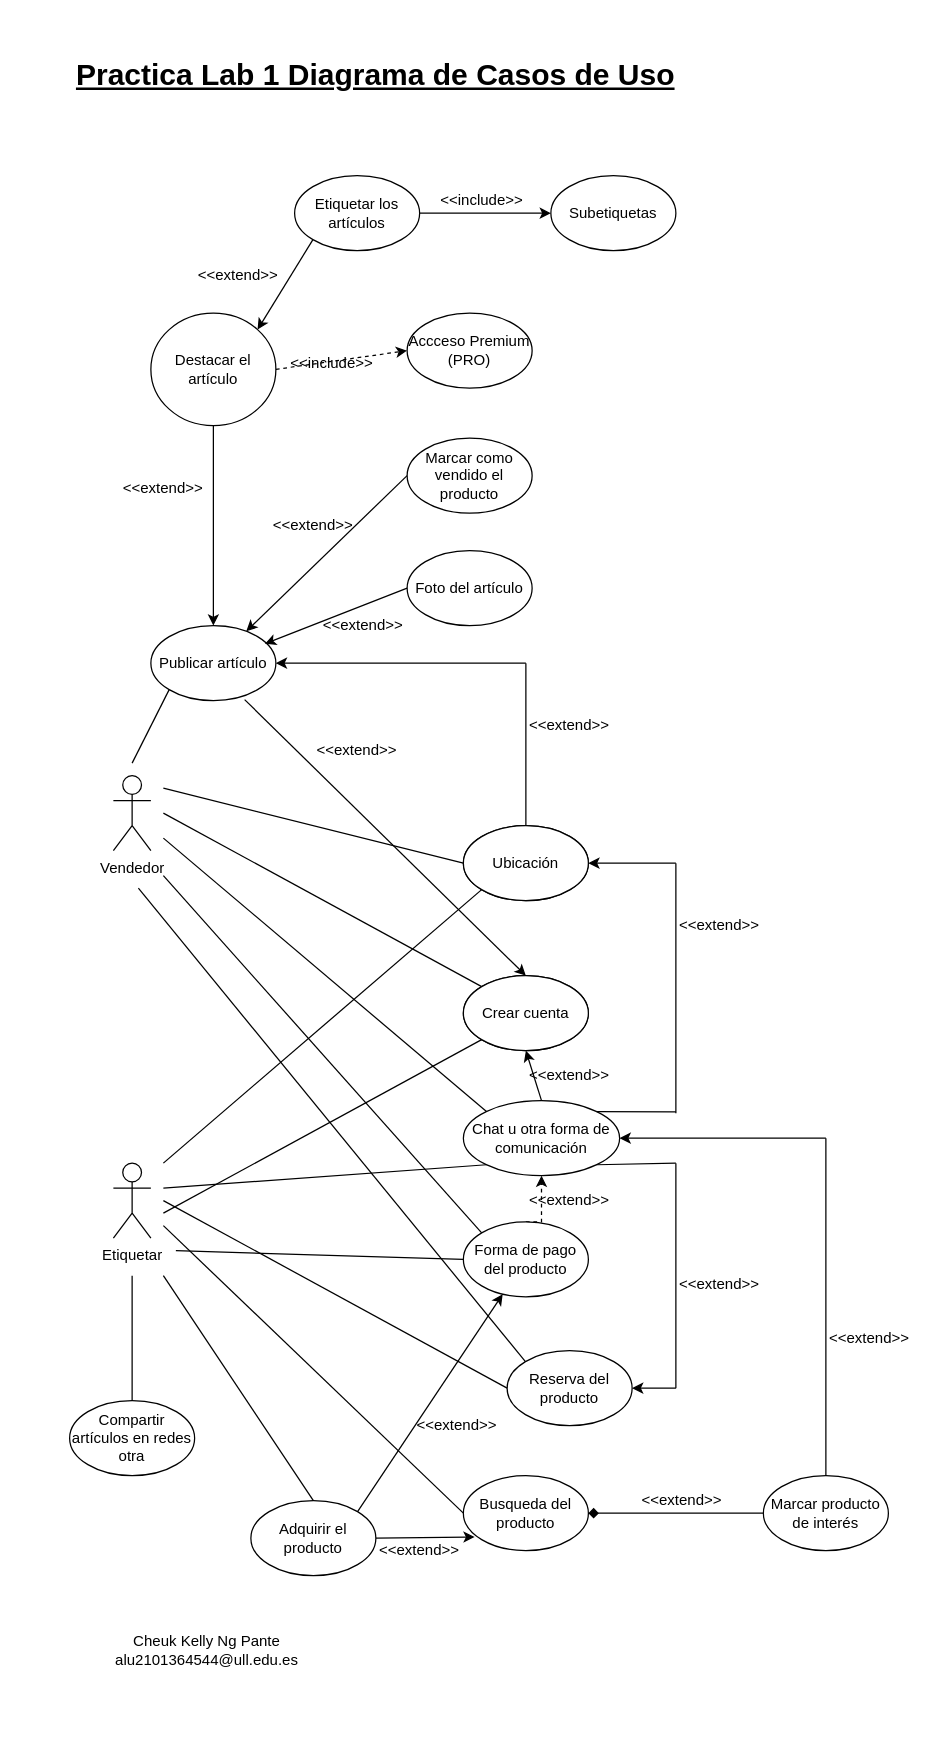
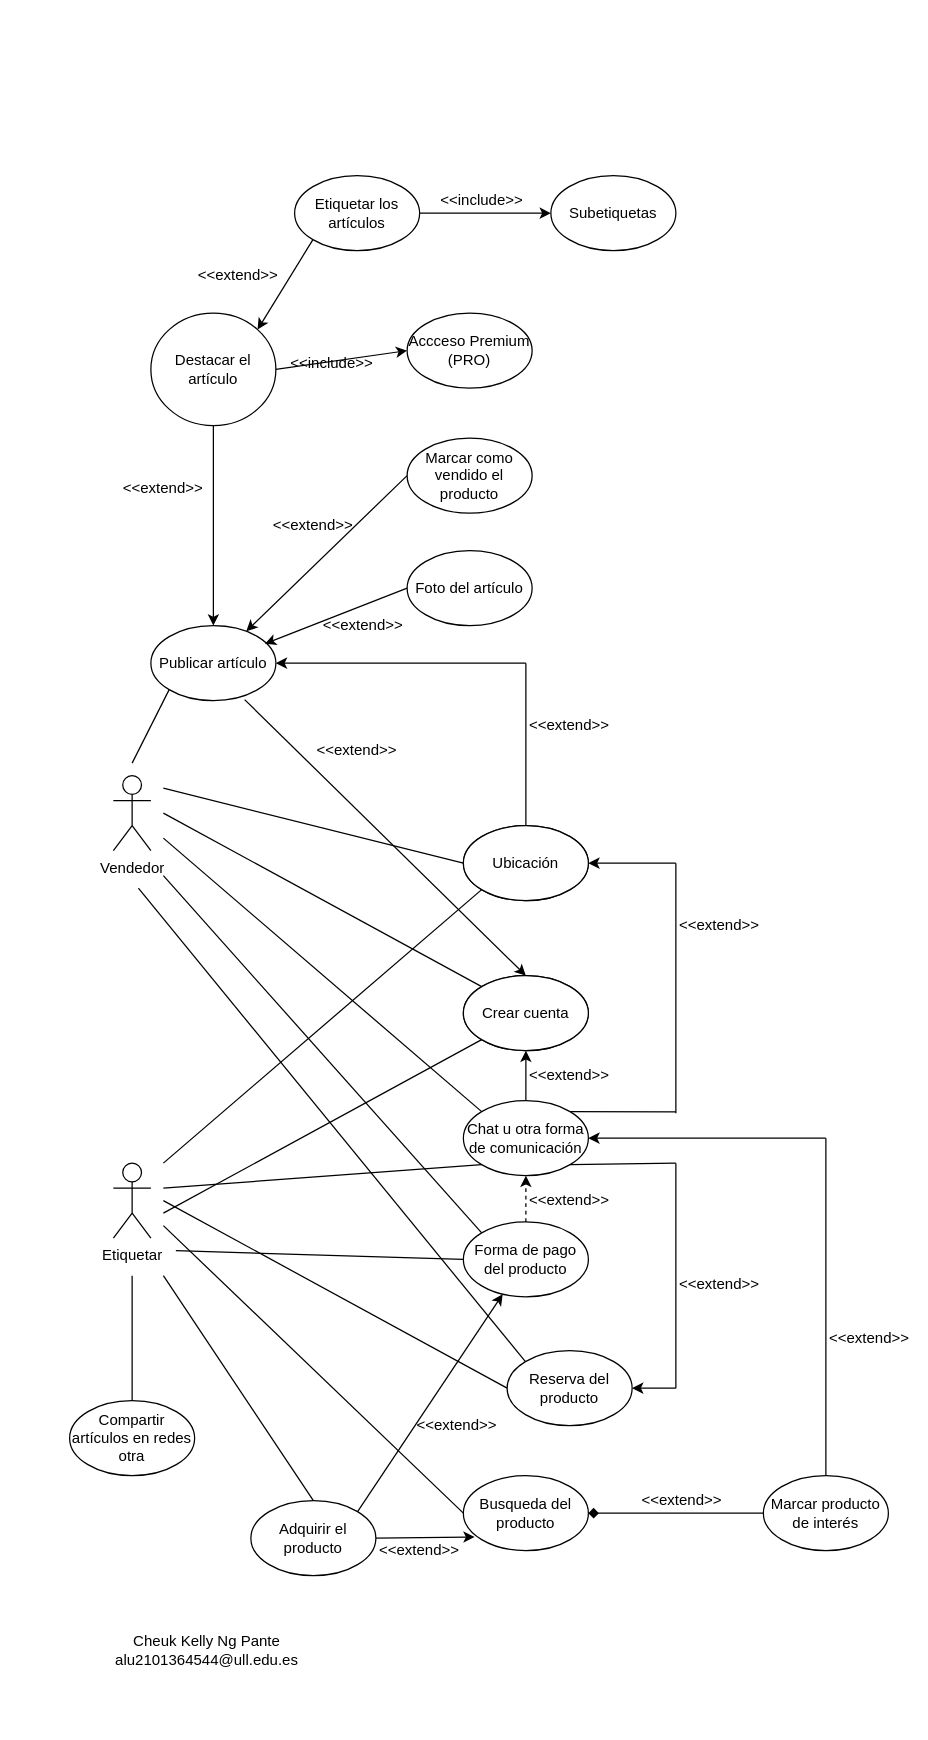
  <mxCell id="0" />
  <mxCell id="1" parent="0" />
  <mxCell id="2" value="Vendedor" style="shape=umlActor;verticalLabelPosition=bottom;verticalAlign=top;html=1;outlineConnect=0;" vertex="1" parent="1"><mxGeometry x="90" y="620" width="30" height="60" as="geometry" /></mxCell>
  <mxCell id="3" value="Etiquetar" style="shape=umlActor;verticalLabelPosition=bottom;verticalAlign=top;html=1;outlineConnect=0;" vertex="1" parent="1"><mxGeometry x="90" y="930" width="30" height="60" as="geometry" /></mxCell>
  <mxCell id="4" value="Crear cuenta" style="ellipse;whiteSpace=wrap;html=1;" vertex="1" parent="1"><mxGeometry x="370" y="780" width="100" height="60" as="geometry" /></mxCell>
  <mxCell id="5" value="" style="endArrow=none;html=1;entryX=0;entryY=0;entryDx=0;entryDy=0;" edge="1" parent="1" target="4"><mxGeometry width="50" height="50" relative="1" as="geometry"><mxPoint x="130" y="650" as="sourcePoint" /><mxPoint x="760" y="760" as="targetPoint" /></mxGeometry></mxCell>
  <mxCell id="6" value="" style="endArrow=none;html=1;entryX=0;entryY=1;entryDx=0;entryDy=0;" edge="1" parent="1" target="4"><mxGeometry width="50" height="50" relative="1" as="geometry"><mxPoint x="130" y="970" as="sourcePoint" /><mxPoint x="190" y="940" as="targetPoint" /></mxGeometry></mxCell>
  <mxCell id="7" value="Publicar artículo" style="ellipse;whiteSpace=wrap;html=1;" vertex="1" parent="1"><mxGeometry x="120" y="500" width="100" height="60" as="geometry" /></mxCell>
  <mxCell id="8" value="" style="endArrow=none;html=1;entryX=0;entryY=1;entryDx=0;entryDy=0;" edge="1" parent="1" target="7"><mxGeometry width="50" height="50" relative="1" as="geometry"><mxPoint x="105" y="610" as="sourcePoint" /><mxPoint x="760" y="760" as="targetPoint" /></mxGeometry></mxCell>
  <mxCell id="9" value="" style="endArrow=classic;html=1;exitX=0.75;exitY=0.986;exitDx=0;exitDy=0;exitPerimeter=0;entryX=0.5;entryY=0;entryDx=0;entryDy=0;" edge="1" parent="1" source="7" target="11"><mxGeometry width="50" height="50" relative="1" as="geometry"><mxPoint x="710" y="810" as="sourcePoint" /><mxPoint x="520" y="750" as="targetPoint" /></mxGeometry></mxCell>
  <mxCell id="10" value="&amp;lt;&amp;lt;extend&amp;gt;&amp;gt;" style="text;html=1;strokeColor=none;fillColor=none;align=center;verticalAlign=middle;whiteSpace=wrap;rounded=0;" vertex="1" parent="1"><mxGeometry x="260" y="590" width="50" height="20" as="geometry" /></mxCell>
  <mxCell id="11" value="Crear cuenta" style="ellipse;whiteSpace=wrap;html=1;" vertex="1" parent="1"><mxGeometry x="370" y="780" width="100" height="60" as="geometry" /></mxCell>
  <mxCell id="12" value="Marcar producto de interés" style="ellipse;whiteSpace=wrap;html=1;" vertex="1" parent="1"><mxGeometry x="610" y="1180" width="100" height="60" as="geometry" /></mxCell>
  <mxCell id="13" value="Busqueda del producto" style="ellipse;whiteSpace=wrap;html=1;" vertex="1" parent="1"><mxGeometry x="370" y="1180" width="100" height="60" as="geometry" /></mxCell>
  <mxCell id="14" style="edgeStyle=orthogonalEdgeStyle;rounded=0;orthogonalLoop=1;jettySize=auto;html=1;exitX=0.5;exitY=0;exitDx=0;exitDy=0;entryX=0.5;entryY=1;entryDx=0;entryDy=0;dashed=1;" edge="1" parent="1" source="15" target="17"><mxGeometry relative="1" as="geometry" /></mxCell>
  <mxCell id="15" value="Forma de pago del producto" style="ellipse;whiteSpace=wrap;html=1;" vertex="1" parent="1"><mxGeometry x="370" y="977" width="100" height="60" as="geometry" /></mxCell>
  <mxCell id="16" value="Ubicación" style="ellipse;whiteSpace=wrap;html=1;" vertex="1" parent="1"><mxGeometry x="370" y="660" width="100" height="60" as="geometry" /></mxCell>
- <mxCell id="17" value="Chat u otra forma de comunicación" style="ellipse;whiteSpace=wrap;html=1;" vertex="1" parent="1"><mxGeometry x="370" y="880" width="125" height="60" as="geometry" /></mxCell>
+ <mxCell id="17" value="Chat u otra forma de comunicación" style="ellipse;whiteSpace=wrap;html=1;" vertex="1" parent="1"><mxGeometry x="370" y="880" width="100" height="60" as="geometry" /></mxCell>
  <mxCell id="18" value="" style="endArrow=none;html=1;entryX=0;entryY=0.5;entryDx=0;entryDy=0;" edge="1" parent="1" target="13"><mxGeometry width="50" height="50" relative="1" as="geometry"><mxPoint x="130" y="980" as="sourcePoint" /><mxPoint x="300" y="1000" as="targetPoint" /></mxGeometry></mxCell>
  <mxCell id="19" value="" style="endArrow=diamond;html=1;exitX=0;exitY=0.5;exitDx=0;exitDy=0;entryX=1;entryY=0.5;entryDx=0;entryDy=0;" edge="1" parent="1" source="12" target="13"><mxGeometry width="50" height="50" relative="1" as="geometry"><mxPoint x="480" y="1040" as="sourcePoint" /><mxPoint x="440" y="1100" as="targetPoint" /></mxGeometry></mxCell>
  <mxCell id="20" value="&amp;lt;&amp;lt;extend&amp;gt;&amp;gt;" style="text;html=1;strokeColor=none;fillColor=none;align=center;verticalAlign=middle;whiteSpace=wrap;rounded=0;" vertex="1" parent="1"><mxGeometry x="520" y="1190" width="50" height="20" as="geometry" /></mxCell>
  <mxCell id="21" value="" style="endArrow=none;html=1;entryX=0;entryY=0;entryDx=0;entryDy=0;" edge="1" parent="1" target="17"><mxGeometry width="50" height="50" relative="1" as="geometry"><mxPoint x="130" y="670" as="sourcePoint" /><mxPoint x="490" y="770" as="targetPoint" /></mxGeometry></mxCell>
  <mxCell id="22" value="" style="endArrow=none;html=1;entryX=0;entryY=1;entryDx=0;entryDy=0;" edge="1" parent="1" target="17"><mxGeometry width="50" height="50" relative="1" as="geometry"><mxPoint x="130" y="950" as="sourcePoint" /><mxPoint x="260" y="930" as="targetPoint" /></mxGeometry></mxCell>
  <mxCell id="23" value="" style="endArrow=classic;html=1;exitX=0.5;exitY=0;exitDx=0;exitDy=0;entryX=0.5;entryY=1;entryDx=0;entryDy=0;" edge="1" parent="1" source="17" target="11"><mxGeometry width="50" height="50" relative="1" as="geometry"><mxPoint x="570" y="880" as="sourcePoint" /><mxPoint x="620" y="830" as="targetPoint" /></mxGeometry></mxCell>
  <mxCell id="24" value="&amp;lt;&amp;lt;extend&amp;gt;&amp;gt;" style="text;html=1;strokeColor=none;fillColor=none;align=center;verticalAlign=middle;whiteSpace=wrap;rounded=0;" vertex="1" parent="1"><mxGeometry x="430" y="850" width="50" height="20" as="geometry" /></mxCell>
  <mxCell id="25" value="" style="endArrow=none;html=1;entryX=0;entryY=0;entryDx=0;entryDy=0;" edge="1" parent="1" target="15"><mxGeometry width="50" height="50" relative="1" as="geometry"><mxPoint x="130" y="700" as="sourcePoint" /><mxPoint x="490" y="760" as="targetPoint" /></mxGeometry></mxCell>
  <mxCell id="26" value="" style="endArrow=none;html=1;entryX=0;entryY=0.5;entryDx=0;entryDy=0;" edge="1" parent="1" target="15"><mxGeometry width="50" height="50" relative="1" as="geometry"><mxPoint x="140" y="1000" as="sourcePoint" /><mxPoint x="230" y="960" as="targetPoint" /></mxGeometry></mxCell>
  <mxCell id="27" value="&amp;lt;&amp;lt;extend&amp;gt;&amp;gt;" style="text;html=1;strokeColor=none;fillColor=none;align=center;verticalAlign=middle;whiteSpace=wrap;rounded=0;" vertex="1" parent="1"><mxGeometry x="430" y="950" width="50" height="20" as="geometry" /></mxCell>
  <mxCell id="28" value="" style="endArrow=none;html=1;entryX=0;entryY=0.5;entryDx=0;entryDy=0;" edge="1" parent="1" target="16"><mxGeometry width="50" height="50" relative="1" as="geometry"><mxPoint x="130" y="630" as="sourcePoint" /><mxPoint x="190" y="610" as="targetPoint" /></mxGeometry></mxCell>
  <mxCell id="29" value="" style="endArrow=none;html=1;entryX=0;entryY=1;entryDx=0;entryDy=0;" edge="1" parent="1" target="16"><mxGeometry width="50" height="50" relative="1" as="geometry"><mxPoint x="130" y="930" as="sourcePoint" /><mxPoint x="180" y="900" as="targetPoint" /></mxGeometry></mxCell>
  <mxCell id="30" value="" style="endArrow=none;html=1;" edge="1" parent="1"><mxGeometry width="50" height="50" relative="1" as="geometry"><mxPoint x="540" y="890" as="sourcePoint" /><mxPoint x="540" y="690" as="targetPoint" /></mxGeometry></mxCell>
  <mxCell id="31" value="&amp;lt;&amp;lt;extend&amp;gt;&amp;gt;" style="text;html=1;strokeColor=none;fillColor=none;align=center;verticalAlign=middle;whiteSpace=wrap;rounded=0;" vertex="1" parent="1"><mxGeometry x="550" y="730" width="50" height="20" as="geometry" /></mxCell>
  <mxCell id="32" value="" style="endArrow=none;html=1;exitX=1;exitY=0;exitDx=0;exitDy=0;" edge="1" parent="1" source="17"><mxGeometry width="50" height="50" relative="1" as="geometry"><mxPoint x="480" y="940" as="sourcePoint" /><mxPoint x="540" y="889" as="targetPoint" /></mxGeometry></mxCell>
  <mxCell id="33" value="" style="endArrow=classic;html=1;entryX=1;entryY=0.5;entryDx=0;entryDy=0;" edge="1" parent="1" target="16"><mxGeometry width="50" height="50" relative="1" as="geometry"><mxPoint x="540" y="690" as="sourcePoint" /><mxPoint x="340" y="740" as="targetPoint" /></mxGeometry></mxCell>
  <mxCell id="34" value="&amp;lt;&amp;lt;extend&amp;gt;&amp;gt;" style="text;html=1;strokeColor=none;fillColor=none;align=center;verticalAlign=middle;whiteSpace=wrap;rounded=0;" vertex="1" parent="1"><mxGeometry x="430" y="570" width="50" height="20" as="geometry" /></mxCell>
  <mxCell id="35" value="" style="endArrow=none;html=1;exitX=0.5;exitY=0;exitDx=0;exitDy=0;" edge="1" parent="1" source="16"><mxGeometry width="50" height="50" relative="1" as="geometry"><mxPoint x="290" y="790" as="sourcePoint" /><mxPoint x="420" y="530" as="targetPoint" /></mxGeometry></mxCell>
  <mxCell id="36" value="" style="endArrow=classic;html=1;entryX=1;entryY=0.5;entryDx=0;entryDy=0;" edge="1" parent="1" target="7"><mxGeometry width="50" height="50" relative="1" as="geometry"><mxPoint x="420" y="530" as="sourcePoint" /><mxPoint x="340" y="480" as="targetPoint" /></mxGeometry></mxCell>
  <mxCell id="37" value="Foto del artículo" style="ellipse;whiteSpace=wrap;html=1;" vertex="1" parent="1"><mxGeometry x="325" y="440" width="100" height="60" as="geometry" /></mxCell>
  <mxCell id="38" value="Ubicación" style="ellipse;whiteSpace=wrap;html=1;" vertex="1" parent="1"><mxGeometry x="370" y="660" width="100" height="60" as="geometry" /></mxCell>
  <mxCell id="39" value="Adquirir el producto" style="ellipse;whiteSpace=wrap;html=1;" vertex="1" parent="1"><mxGeometry x="200" y="1200" width="100" height="60" as="geometry" /></mxCell>
  <mxCell id="40" value="Compartir artículos en redes otra" style="ellipse;whiteSpace=wrap;html=1;" vertex="1" parent="1"><mxGeometry x="55" y="1120" width="100" height="60" as="geometry" /></mxCell>
  <mxCell id="41" value="Subetiquetas" style="ellipse;whiteSpace=wrap;html=1;" vertex="1" parent="1"><mxGeometry x="440" y="140" width="100" height="60" as="geometry" /></mxCell>
  <mxCell id="42" value="Reserva del producto" style="ellipse;whiteSpace=wrap;html=1;" vertex="1" parent="1"><mxGeometry x="405" y="1080" width="100" height="60" as="geometry" /></mxCell>
  <mxCell id="43" value="Accceso Premium (PRO)" style="ellipse;whiteSpace=wrap;html=1;" vertex="1" parent="1"><mxGeometry x="325" y="250" width="100" height="60" as="geometry" /></mxCell>
  <mxCell id="44" value="" style="endArrow=none;html=1;entryX=0;entryY=0;entryDx=0;entryDy=0;" edge="1" parent="1" target="42"><mxGeometry width="50" height="50" relative="1" as="geometry"><mxPoint x="110" y="710" as="sourcePoint" /><mxPoint x="130" y="760" as="targetPoint" /></mxGeometry></mxCell>
  <mxCell id="45" value="" style="endArrow=none;html=1;entryX=0;entryY=0.5;entryDx=0;entryDy=0;" edge="1" parent="1" target="42"><mxGeometry width="50" height="50" relative="1" as="geometry"><mxPoint x="130" y="960" as="sourcePoint" /><mxPoint x="300" y="1020" as="targetPoint" /></mxGeometry></mxCell>
  <mxCell id="46" value="" style="endArrow=none;html=1;exitX=1;exitY=1;exitDx=0;exitDy=0;" edge="1" parent="1" source="17"><mxGeometry width="50" height="50" relative="1" as="geometry"><mxPoint x="540" y="980" as="sourcePoint" /><mxPoint x="540" y="930" as="targetPoint" /></mxGeometry></mxCell>
  <mxCell id="47" value="" style="endArrow=none;html=1;" edge="1" parent="1"><mxGeometry width="50" height="50" relative="1" as="geometry"><mxPoint x="540" y="930" as="sourcePoint" /><mxPoint x="540" y="1110" as="targetPoint" /></mxGeometry></mxCell>
  <mxCell id="48" value="" style="endArrow=classic;html=1;entryX=1;entryY=0.5;entryDx=0;entryDy=0;" edge="1" parent="1" target="42"><mxGeometry width="50" height="50" relative="1" as="geometry"><mxPoint x="540" y="1110" as="sourcePoint" /><mxPoint x="530" y="1080" as="targetPoint" /></mxGeometry></mxCell>
  <mxCell id="49" value="&amp;lt;&amp;lt;extend&amp;gt;&amp;gt;" style="text;html=1;strokeColor=none;fillColor=none;align=center;verticalAlign=middle;whiteSpace=wrap;rounded=0;" vertex="1" parent="1"><mxGeometry x="550" y="1017" width="50" height="20" as="geometry" /></mxCell>
  <mxCell id="50" value="" style="endArrow=none;html=1;exitX=0.5;exitY=0;exitDx=0;exitDy=0;" edge="1" parent="1" source="40"><mxGeometry width="50" height="50" relative="1" as="geometry"><mxPoint x="80" y="1100" as="sourcePoint" /><mxPoint x="105" y="1020" as="targetPoint" /></mxGeometry></mxCell>
  <mxCell id="51" value="" style="endArrow=none;html=1;exitX=0.5;exitY=0;exitDx=0;exitDy=0;" edge="1" parent="1" source="12"><mxGeometry width="50" height="50" relative="1" as="geometry"><mxPoint x="700" y="1140" as="sourcePoint" /><mxPoint x="660" y="910" as="targetPoint" /></mxGeometry></mxCell>
  <mxCell id="52" value="" style="endArrow=classic;html=1;entryX=1;entryY=0.5;entryDx=0;entryDy=0;" edge="1" parent="1" target="17"><mxGeometry width="50" height="50" relative="1" as="geometry"><mxPoint x="660" y="910" as="sourcePoint" /><mxPoint x="620" y="880" as="targetPoint" /></mxGeometry></mxCell>
  <mxCell id="53" value="&amp;lt;&amp;lt;extend&amp;gt;&amp;gt;" style="text;html=1;strokeColor=none;fillColor=none;align=center;verticalAlign=middle;whiteSpace=wrap;rounded=0;" vertex="1" parent="1"><mxGeometry x="670" y="1060" width="50" height="20" as="geometry" /></mxCell>
  <mxCell id="54" value="" style="endArrow=none;html=1;entryX=0.5;entryY=0;entryDx=0;entryDy=0;" edge="1" parent="1" target="39"><mxGeometry width="50" height="50" relative="1" as="geometry"><mxPoint x="130" y="1020" as="sourcePoint" /><mxPoint x="120" y="880" as="targetPoint" /></mxGeometry></mxCell>
  <mxCell id="55" value="" style="endArrow=classic;html=1;exitX=1;exitY=0.5;exitDx=0;exitDy=0;entryX=0.09;entryY=0.817;entryDx=0;entryDy=0;entryPerimeter=0;" edge="1" parent="1" source="39" target="13"><mxGeometry width="50" height="50" relative="1" as="geometry"><mxPoint x="300" y="1360" as="sourcePoint" /><mxPoint x="350" y="1310" as="targetPoint" /></mxGeometry></mxCell>
  <mxCell id="56" value="&amp;lt;&amp;lt;extend&amp;gt;&amp;gt;" style="text;html=1;strokeColor=none;fillColor=none;align=center;verticalAlign=middle;whiteSpace=wrap;rounded=0;" vertex="1" parent="1"><mxGeometry x="310" y="1230" width="50" height="20" as="geometry" /></mxCell>
  <mxCell id="57" value="" style="endArrow=classic;html=1;exitX=1;exitY=0;exitDx=0;exitDy=0;" edge="1" parent="1" source="39" target="15"><mxGeometry width="50" height="50" relative="1" as="geometry"><mxPoint x="260" y="1200" as="sourcePoint" /><mxPoint x="310" y="1150" as="targetPoint" /></mxGeometry></mxCell>
  <mxCell id="58" value="&amp;lt;&amp;lt;extend&amp;gt;&amp;gt;" style="text;html=1;strokeColor=none;fillColor=none;align=center;verticalAlign=middle;whiteSpace=wrap;rounded=0;" vertex="1" parent="1"><mxGeometry x="340" y="1130" width="50" height="20" as="geometry" /></mxCell>
  <mxCell id="59" value="Marcar como vendido el producto" style="ellipse;whiteSpace=wrap;html=1;" vertex="1" parent="1"><mxGeometry x="325" y="350" width="100" height="60" as="geometry" /></mxCell>
  <mxCell id="60" value="Etiquetar los artículos" style="ellipse;whiteSpace=wrap;html=1;" vertex="1" parent="1"><mxGeometry x="235" y="140" width="100" height="60" as="geometry" /></mxCell>
  <mxCell id="61" value="Destacar el artículo" style="ellipse;whiteSpace=wrap;html=1;" vertex="1" parent="1"><mxGeometry x="120" y="250" width="100" height="90" as="geometry" /></mxCell>
- <mxCell id="62" value="&lt;font style=&quot;font-size: 24px&quot;&gt;&lt;u&gt;&lt;b&gt;Practica Lab 1 Diagrama de Casos de Uso&lt;/b&gt;&lt;/u&gt;&lt;/font&gt;" style="text;html=1;strokeColor=none;fillColor=none;align=center;verticalAlign=middle;whiteSpace=wrap;rounded=0;" vertex="1" parent="1"><mxGeometry x="50" y="20" width="500" height="80" as="geometry" /></mxCell>
  <mxCell id="63" value="" style="endArrow=classic;html=1;exitX=0.5;exitY=1;exitDx=0;exitDy=0;entryX=0.5;entryY=0;entryDx=0;entryDy=0;" edge="1" parent="1" source="61" target="7"><mxGeometry width="50" height="50" relative="1" as="geometry"><mxPoint x="145" y="420" as="sourcePoint" /><mxPoint x="195" y="370" as="targetPoint" /></mxGeometry></mxCell>
  <mxCell id="64" value="" style="endArrow=classic;html=1;entryX=1;entryY=0;entryDx=0;entryDy=0;exitX=0;exitY=1;exitDx=0;exitDy=0;" edge="1" parent="1" source="60" target="61"><mxGeometry width="50" height="50" relative="1" as="geometry"><mxPoint x="243" y="217" as="sourcePoint" /><mxPoint x="325" y="240" as="targetPoint" /></mxGeometry></mxCell>
- <mxCell id="65" value="" style="endArrow=classic;html=1;entryX=0;entryY=0.5;entryDx=0;entryDy=0;exitX=1;exitY=0.5;exitDx=0;exitDy=0;dashed=1;" edge="1" parent="1" source="61" target="43"><mxGeometry width="50" height="50" relative="1" as="geometry"><mxPoint x="269.157" y="256.172" as="sourcePoint" /><mxPoint x="235.003" y="303.828" as="targetPoint" /></mxGeometry></mxCell>
+ <mxCell id="65" value="" style="endArrow=classic;html=1;entryX=0;entryY=0.5;entryDx=0;entryDy=0;exitX=1;exitY=0.5;exitDx=0;exitDy=0;" edge="1" parent="1" source="61" target="43"><mxGeometry width="50" height="50" relative="1" as="geometry"><mxPoint x="269.157" y="256.172" as="sourcePoint" /><mxPoint x="235.003" y="303.828" as="targetPoint" /></mxGeometry></mxCell>
  <mxCell id="66" value="&amp;lt;&amp;lt;include&amp;gt;&amp;gt;" style="text;html=1;strokeColor=none;fillColor=none;align=center;verticalAlign=middle;whiteSpace=wrap;rounded=0;" vertex="1" parent="1"><mxGeometry x="245" y="280" width="40" height="20" as="geometry" /></mxCell>
  <mxCell id="67" value="" style="endArrow=classic;html=1;exitX=0;exitY=0.5;exitDx=0;exitDy=0;" edge="1" parent="1" source="59" target="7"><mxGeometry width="50" height="50" relative="1" as="geometry"><mxPoint x="255" y="370" as="sourcePoint" /><mxPoint x="285" y="350" as="targetPoint" /></mxGeometry></mxCell>
  <mxCell id="68" value="" style="endArrow=classic;html=1;exitX=0;exitY=0.5;exitDx=0;exitDy=0;entryX=0.912;entryY=0.243;entryDx=0;entryDy=0;entryPerimeter=0;" edge="1" parent="1" source="37" target="7"><mxGeometry width="50" height="50" relative="1" as="geometry"><mxPoint x="255" y="520" as="sourcePoint" /><mxPoint x="325" y="420" as="targetPoint" /></mxGeometry></mxCell>
  <mxCell id="69" value="&amp;lt;&amp;lt;extend&amp;gt;&amp;gt;" style="text;html=1;strokeColor=none;fillColor=none;align=center;verticalAlign=middle;whiteSpace=wrap;rounded=0;" vertex="1" parent="1"><mxGeometry x="265" y="490" width="50" height="20" as="geometry" /></mxCell>
  <mxCell id="70" value="&amp;lt;&amp;lt;extend&amp;gt;&amp;gt;" style="text;html=1;strokeColor=none;fillColor=none;align=center;verticalAlign=middle;whiteSpace=wrap;rounded=0;" vertex="1" parent="1"><mxGeometry x="225" y="410" width="50" height="20" as="geometry" /></mxCell>
  <mxCell id="71" value="&amp;lt;&amp;lt;extend&amp;gt;&amp;gt;" style="text;html=1;strokeColor=none;fillColor=none;align=center;verticalAlign=middle;whiteSpace=wrap;rounded=0;" vertex="1" parent="1"><mxGeometry x="165" y="210" width="50" height="20" as="geometry" /></mxCell>
  <mxCell id="72" value="" style="endArrow=classic;html=1;exitX=1;exitY=0.5;exitDx=0;exitDy=0;entryX=0;entryY=0.5;entryDx=0;entryDy=0;" edge="1" parent="1" source="60" target="41"><mxGeometry width="50" height="50" relative="1" as="geometry"><mxPoint x="345" y="210" as="sourcePoint" /><mxPoint x="395" y="160" as="targetPoint" /></mxGeometry></mxCell>
  <mxCell id="73" value="&amp;lt;&amp;lt;include&amp;gt;&amp;gt;" style="text;html=1;strokeColor=none;fillColor=none;align=center;verticalAlign=middle;whiteSpace=wrap;rounded=0;" vertex="1" parent="1"><mxGeometry x="365" y="150" width="40" height="20" as="geometry" /></mxCell>
  <mxCell id="74" value="Cheuk Kelly Ng Pante&lt;br&gt;alu2101364544@ull.edu.es" style="text;html=1;strokeColor=none;fillColor=none;align=center;verticalAlign=middle;whiteSpace=wrap;rounded=0;" vertex="1" parent="1"><mxGeometry x="20" y="1270" width="290" height="100" as="geometry" /></mxCell>
  <mxCell id="75" value="&amp;lt;&amp;lt;extend&amp;gt;&amp;gt;" style="text;html=1;strokeColor=none;fillColor=none;align=center;verticalAlign=middle;whiteSpace=wrap;rounded=0;" vertex="1" parent="1"><mxGeometry x="105" y="380" width="50" height="20" as="geometry" /></mxCell>
